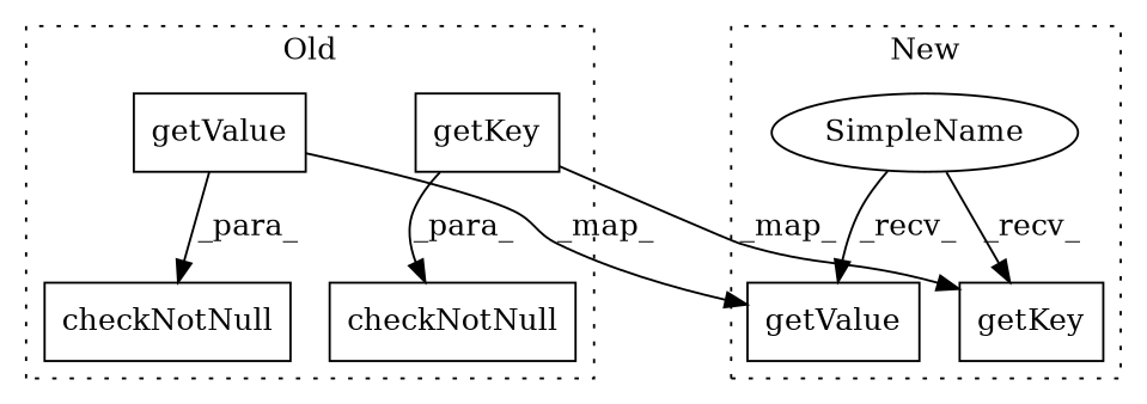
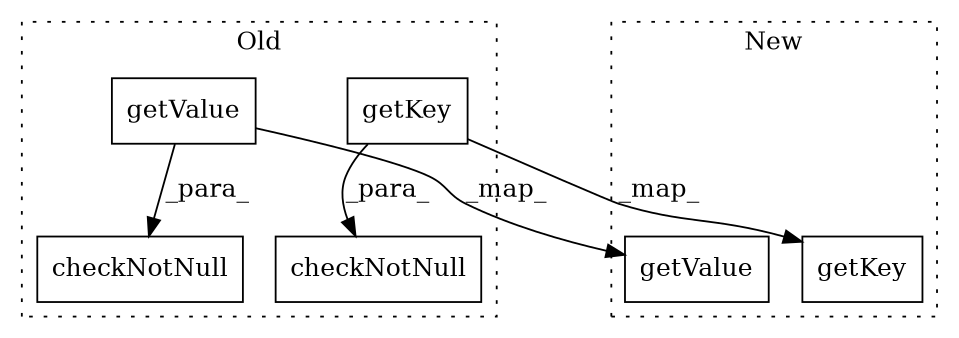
  digraph {
    node [a=32 l=10 shape=box]
    n1 [label=getValue s=5133]
    n2 [l="13,1" label=checkNotNull s="5114,5143"]
    n3 [l=8 label=getKey s=5095]
    n4 [l="13,1" label=checkNotNull s="5076,5103"]
    n5 [label=getValue s=5598]
-   n6 [a=42 l=5 label=SimpleName s=5521 shape=ellipse]
    n7 [l=8 label=getKey s=5566]
    subgraph cluster_1 {
      label=Old
      style=dotted
      n1
      n2
      n3
      n4
    }
    subgraph cluster_2 {
      label=New
      style=dotted
      n5
-     n6
      n7
    }
    n1 -> n2 [label=_para_]
    n1 -> n5 [label=_map_]
    n3 -> n4 [label=_para_]
    n3 -> n7 [label=_map_]
-   n6 -> n5 [label=_recv_]
-   n6 -> n7 [label=_recv_]
  }
